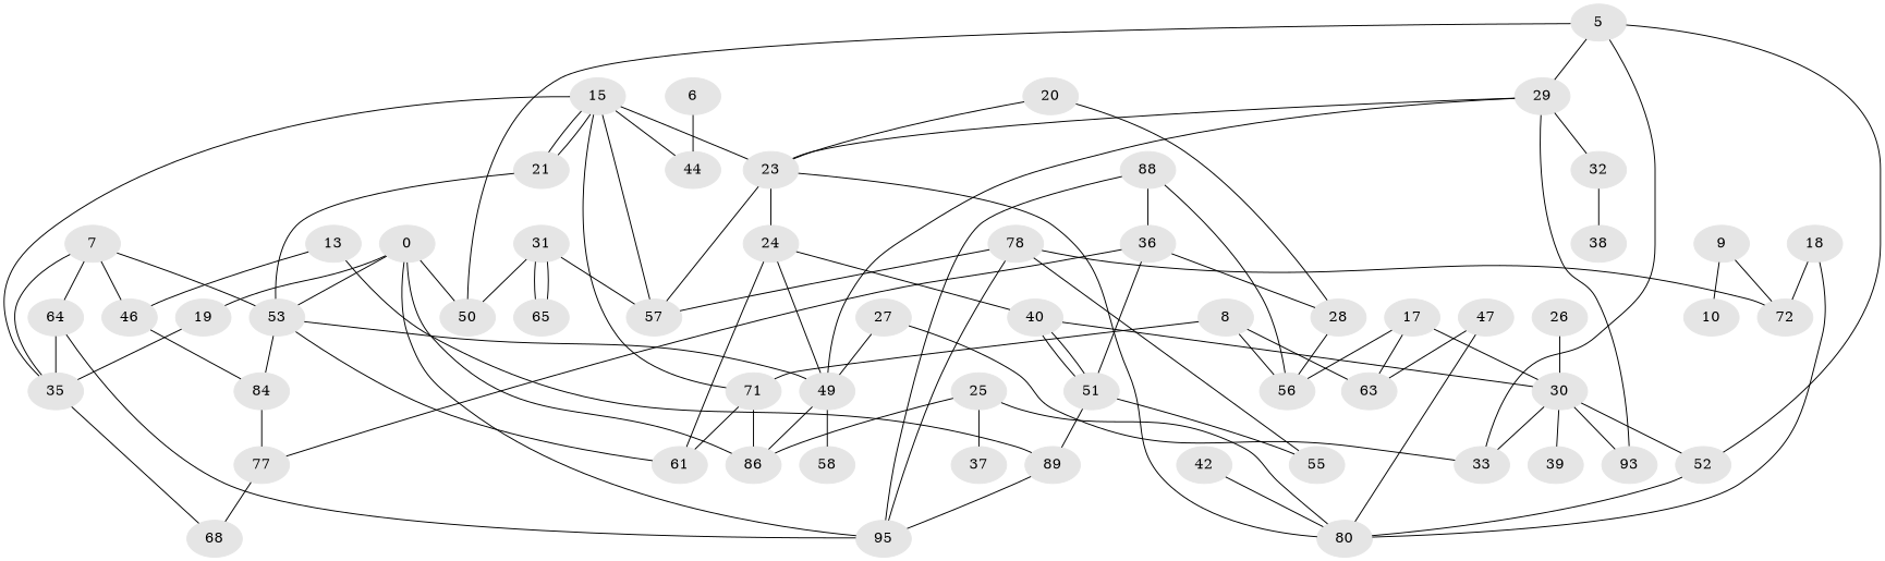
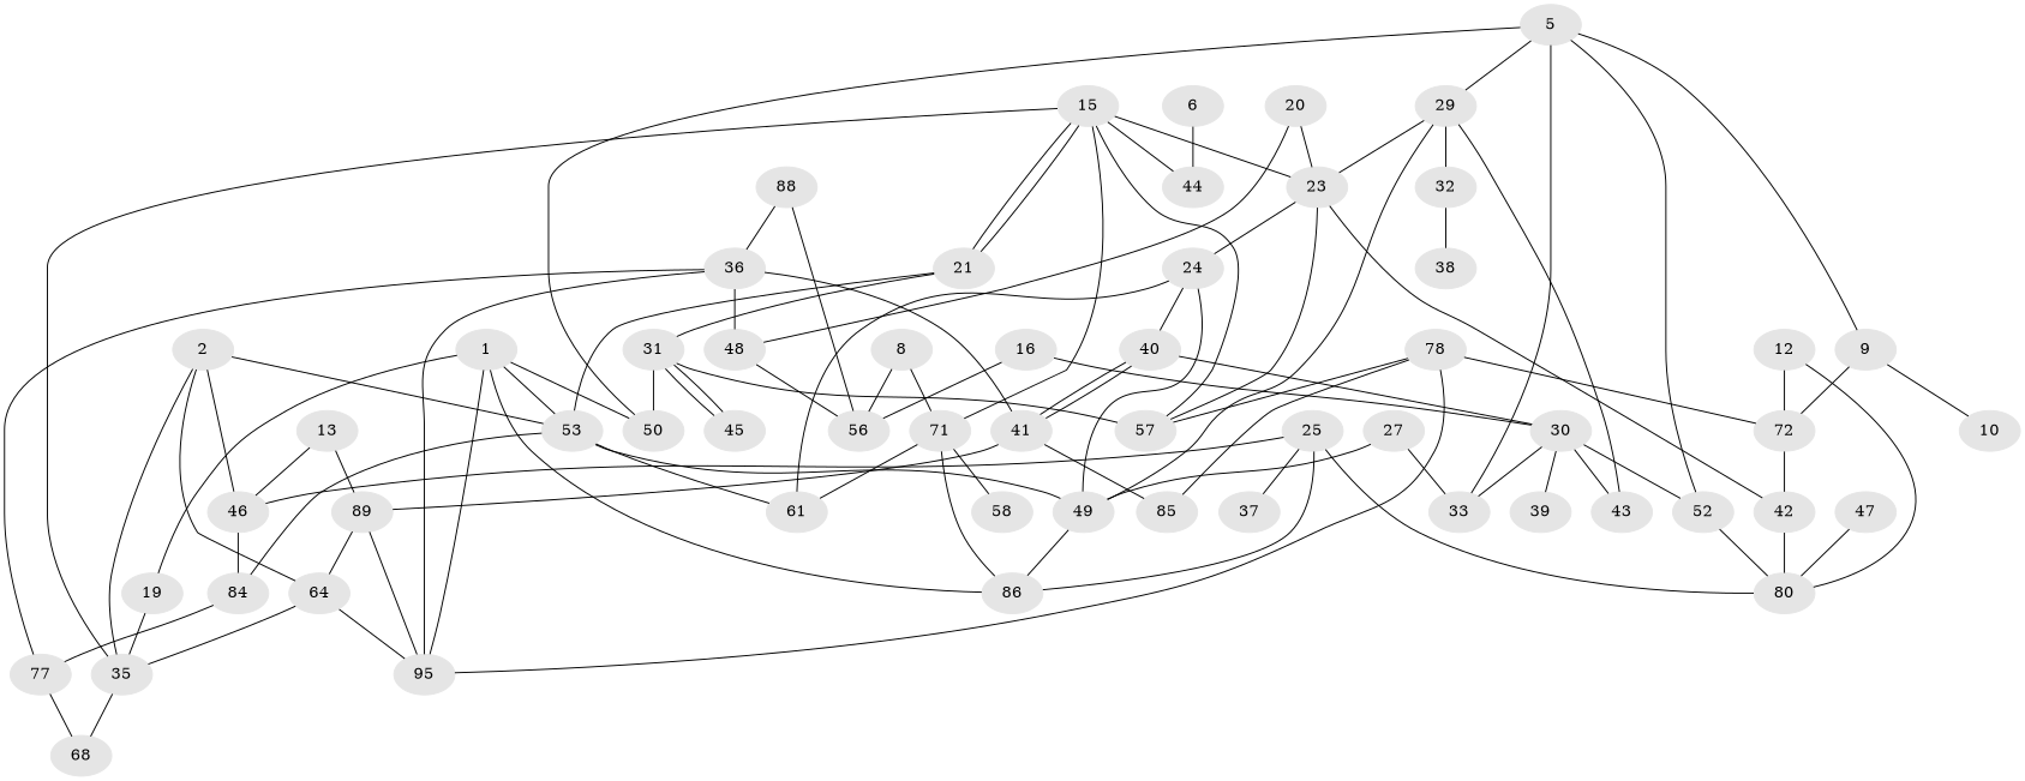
  graph {
    node [color=gray90 style=filled]
-   1 [label=0]
+   1
    19
    50
    53
    n5 [label=95]
    n6 [label=86]
    35
    n8 [label=84]
    61
    49
    36
-   48 [label=28]
-   41 [label=51]
+   48
+   41
    n14 [label=77]
    27
    33
    n17 [label=71]
    n18 [label=80]
    42
    5
    9
    29
    52
    10
    n25 [label=72]
    32
    23
-   43 [label=93]
+   43
    6
    44
-   7
+   7 [label=2]
    46
    64
    68
    8
-   63
    56
-   12 [label=18]
+   12
    31
-   45 [label=65]
+   45
    57
-   26
    30
    13
    n45 [label=89]
    21
    38
    15
    24
-   17
+   17 [label=16]
    39
    n52 [label=78]
-   55
+   55 [label=85]
    20
    40
    58
    25
    37
    n59 [label=88]
    47
    1 -- 19
    1 -- 50
    1 -- 53
    1 -- n5
    1 -- n6
    19 -- 35
    53 -- n8
    53 -- 61
    53 -- 49
    35 -- 68
    n8 -- n14
    49 -- n6
-   49 -- 58
-   n59 -- n5
+   n17 -- 58
+   36 -- n5
    36 -- 48
    36 -- 41
    36 -- n14
    48 -- 56
    41 -- n45
    41 -- 55
    n14 -- 68
    27 -- 49
    27 -- 33
    n17 -- n6
    n17 -- 61
    42 -- n18
    5 -- 50
    5 -- 33
+   5 -- 9
    5 -- 29
    5 -- 52
    9 -- 10
    9 -- n25
    29 -- 49
    29 -- 32
    29 -- 23
    29 -- 43
    52 -- n18
+   n25 -- 42
    32 -- 38
-   23 -- n18
+   23 -- 42
    23 -- 57
    23 -- 24
    6 -- 44
    7 -- 53
    7 -- 35
    7 -- 46
    7 -- 64
    46 -- n8
    64 -- n5
    64 -- 35
    8 -- n17
-   8 -- 63
    8 -- 56
    12 -- n18
    12 -- n25
    31 -- 50
    31 -- 45
    31 -- 45
    31 -- 57
-   26 -- 30
    30 -- 33
    30 -- 52
    30 -- 43
    30 -- 39
    13 -- 46
    13 -- n45
    n45 -- n5
+   n45 -- 64
    21 -- 53
+   21 -- 31
    15 -- 35
    15 -- n17
    15 -- 23
    15 -- 44
    15 -- 57
    15 -- 21
    15 -- 21
    24 -- 61
    24 -- 49
    24 -- 40
-   17 -- 63
    17 -- 56
    17 -- 30
    n52 -- n5
    n52 -- n25
    n52 -- 57
    n52 -- 55
    20 -- 48
    20 -- 23
    40 -- 41
    40 -- 41
    40 -- 30
    25 -- n6
    25 -- n18
+   25 -- 46
    25 -- 37
    n59 -- 36
    n59 -- 56
    47 -- n18
-   47 -- 63
  }
